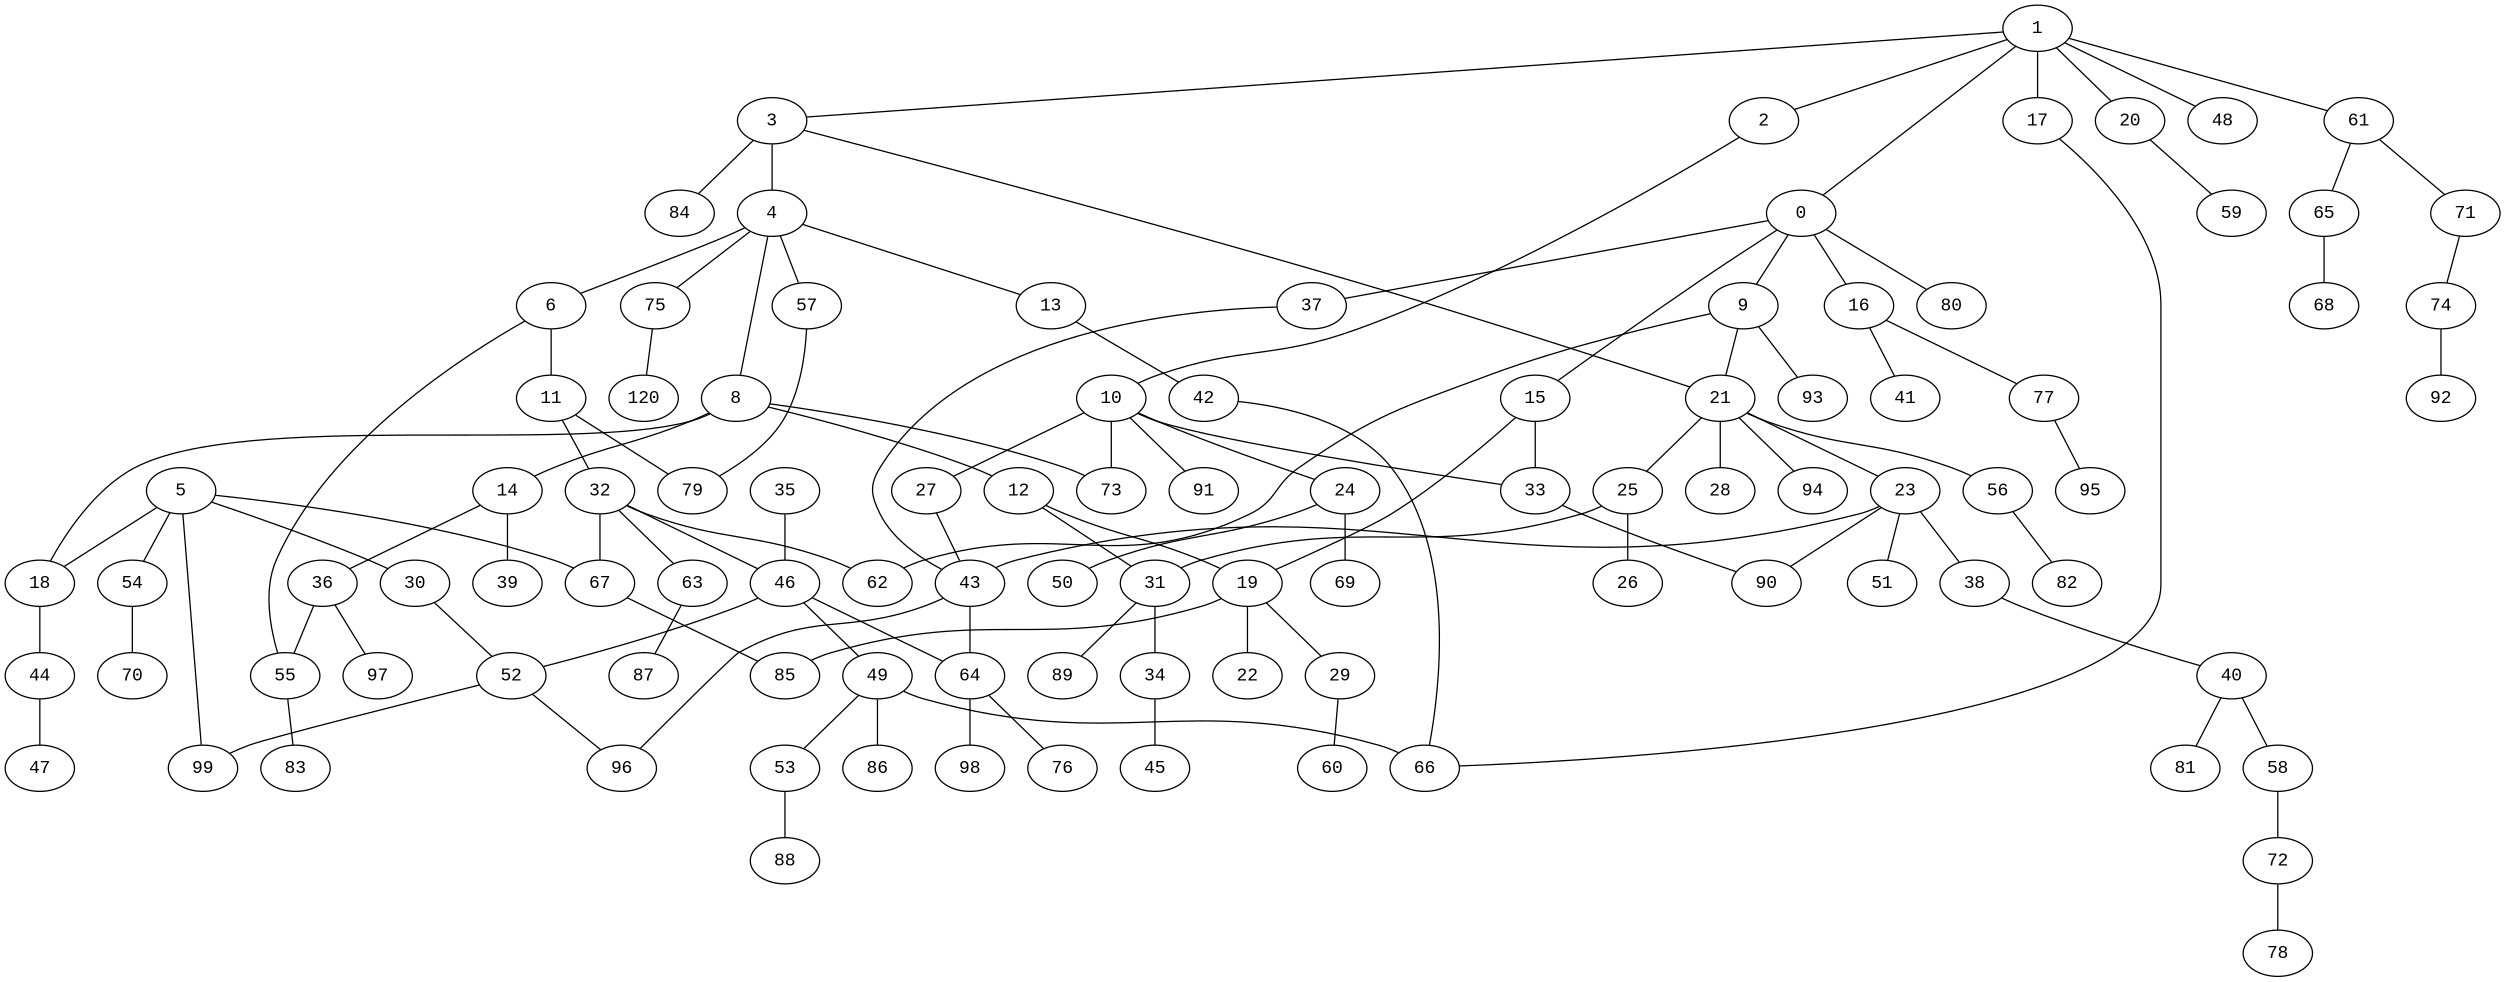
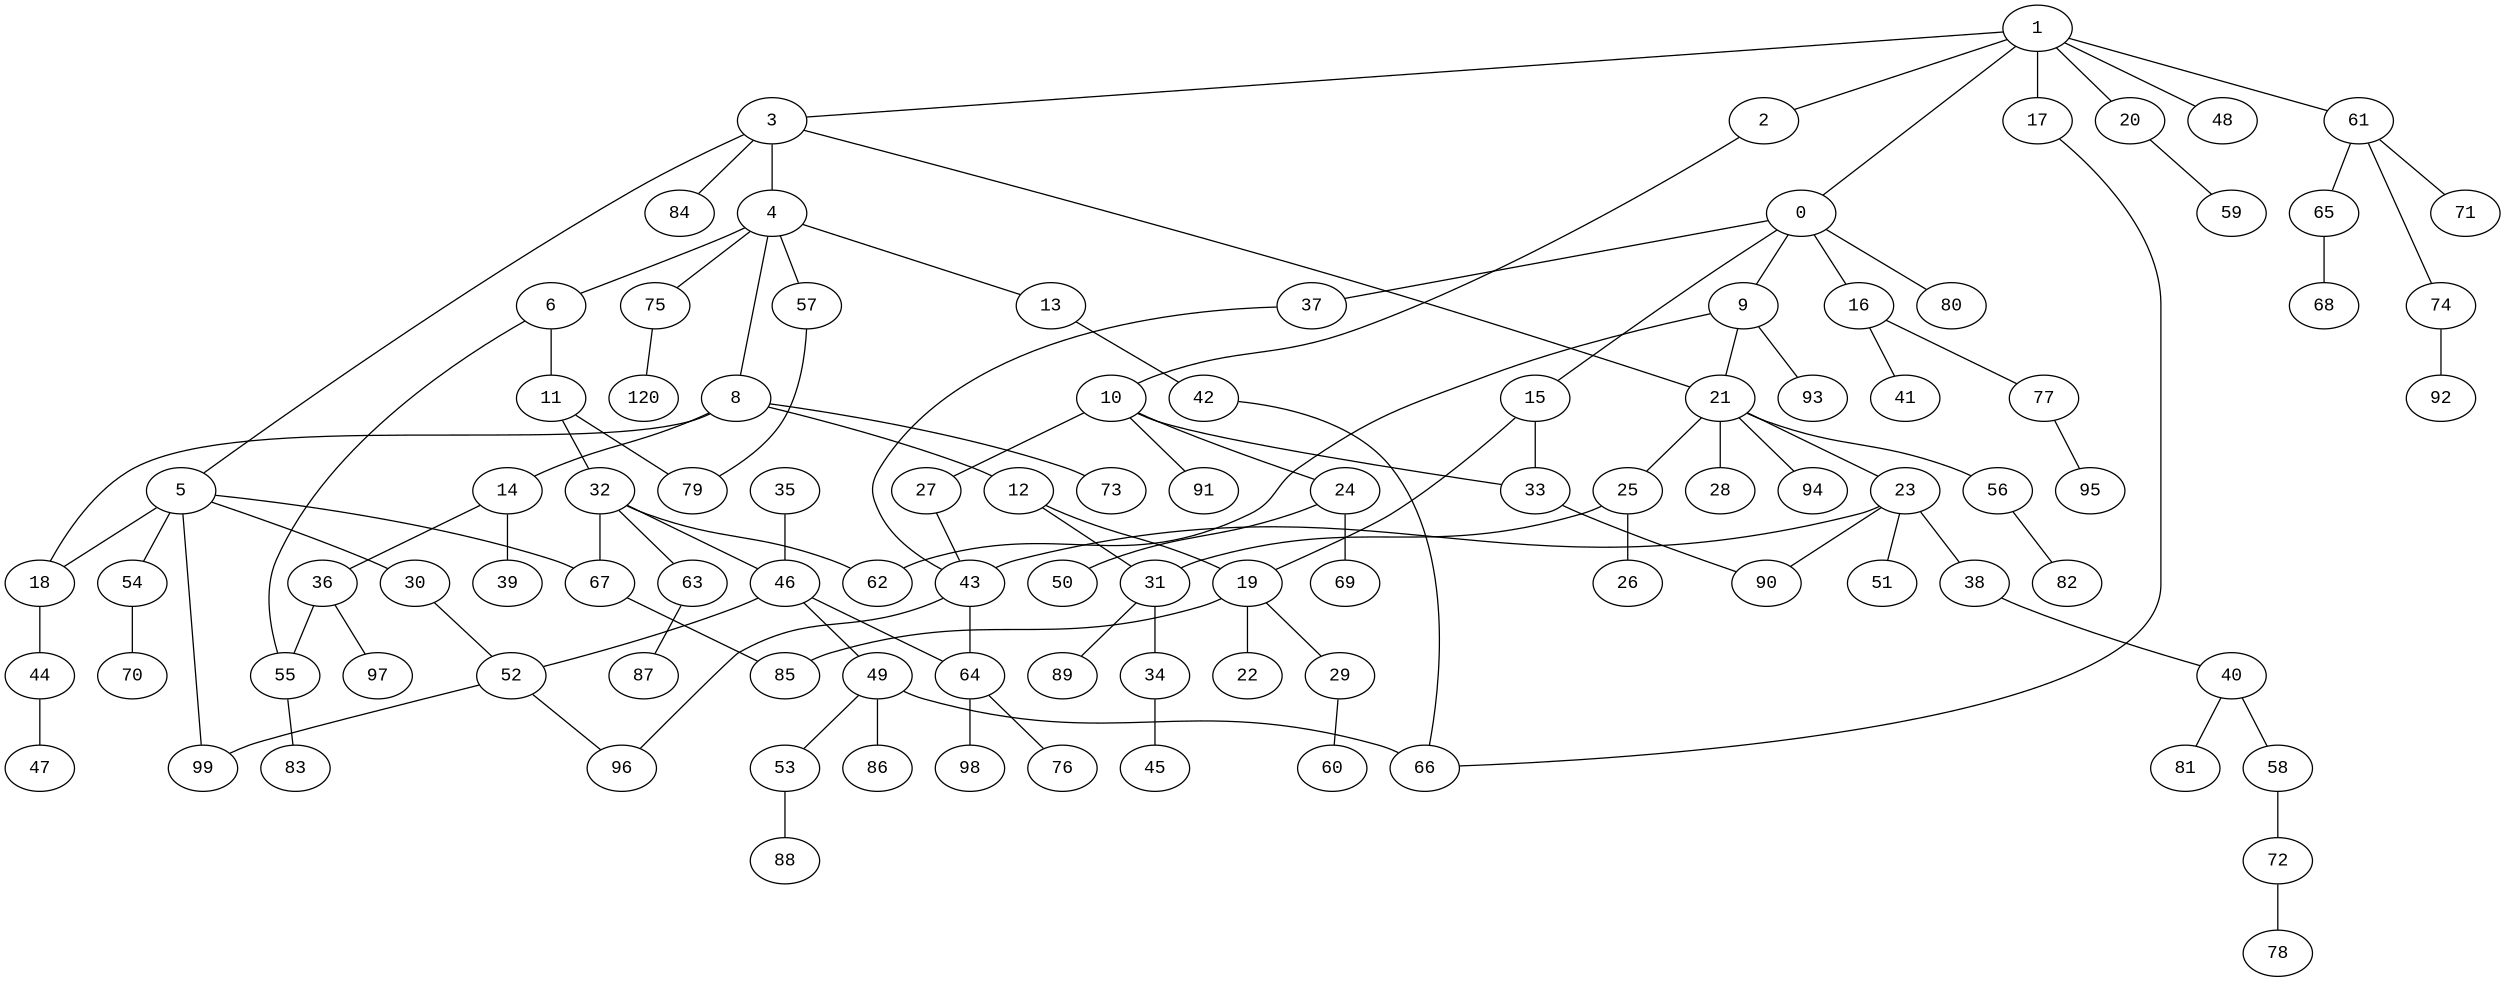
  graph {
    fontname="Liberation Mono"
    node [fontname="Liberation Mono"]
    edge [fontname="Liberation Mono"]
    1
    2
    3
    n4 [label=0]
    17
    20
    48
    61
    10
    4
    5
    21
    84
    9
    15
    16
    37
    80
    66
    59
    65
    71
    73
    24
    27
    33
    91
    6
    8
    13
    57
    75
    18
    30
    54
    67
    99
    23
    25
    28
    56
    94
    62
    93
    19
    41
    77
    43
    68
    74
    50
    69
    90
    11
    55
    12
    14
    42
    79
    n60 [label=120]
    44
    52
    70
    85
    38
    51
    31
    26
    82
    32
    83
    36
    39
    47
    96
    63
    46
    22
    29
    95
    64
    34
    89
    97
    35
    87
    60
    45
    40
    58
    81
    76
    98
    49
    53
    86
    72
    78
    88
    92
    1 -- 2
    1 -- 3
    1 -- n4
    1 -- 17
    1 -- 20
    1 -- 48
    1 -- 61
    2 -- 10
    3 -- 4
+   3 -- 5
    3 -- 21
    3 -- 84
    n4 -- 9
    n4 -- 15
    n4 -- 16
    n4 -- 37
    n4 -- 80
    17 -- 66
    20 -- 59
    61 -- 65
    61 -- 71
-   10 -- 73
    10 -- 24
    10 -- 27
    10 -- 33
    10 -- 91
    4 -- 6
    4 -- 8
    4 -- 13
    4 -- 57
    4 -- 75
    5 -- 18
    5 -- 30
    5 -- 54
    5 -- 67
    5 -- 99
    21 -- 23
    21 -- 25
    21 -- 28
    21 -- 56
    21 -- 94
    9 -- 21
    9 -- 62
    9 -- 93
    15 -- 33
    15 -- 19
    16 -- 41
    16 -- 77
    37 -- 43
    65 -- 68
-   71 -- 74
+   61 -- 74
    24 -- 50
    24 -- 69
    27 -- 43
    33 -- 90
    6 -- 11
    6 -- 55
    8 -- 73
    8 -- 18
    8 -- 12
    8 -- 14
    13 -- 42
    57 -- 79
    75 -- n60
    18 -- 44
    30 -- 52
    54 -- 70
    67 -- 85
    23 -- 43
    23 -- 90
    23 -- 38
    23 -- 51
    25 -- 31
    25 -- 26
    56 -- 82
    19 -- 85
    19 -- 22
    19 -- 29
    77 -- 95
    43 -- 96
    43 -- 64
    74 -- 92
    11 -- 79
    11 -- 32
    55 -- 83
    12 -- 19
    12 -- 31
    14 -- 36
    14 -- 39
    42 -- 66
    44 -- 47
    52 -- 99
    52 -- 96
    38 -- 40
    31 -- 34
    31 -- 89
    32 -- 67
    32 -- 62
    32 -- 63
    32 -- 46
    36 -- 55
    36 -- 97
    63 -- 87
    46 -- 52
    46 -- 64
    46 -- 49
    29 -- 60
    64 -- 76
    64 -- 98
    34 -- 45
    35 -- 46
    40 -- 58
    40 -- 81
    58 -- 72
    49 -- 66
    49 -- 53
    49 -- 86
    53 -- 88
    72 -- 78
  }
